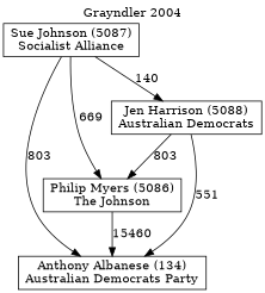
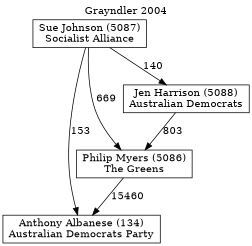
  digraph {
    label="Grayndler 2004"
    labelloc=t
    mclimit=10
    node [shape=box]
    n1 [label="Anthony Albanese (134)\nAustralian Democrats Party"]
-   n2 [label="Philip Myers (5086)\nThe Johnson"]
+   n2 [label="Philip Myers (5086)\nThe Greens"]
    n3 [label="Jen Harrison (5088)\nAustralian Democrats"]
    n4 [label="Sue Johnson (5087)\nSocialist Alliance"]
    n2 -> n1 [label=15460]
-   n3 -> n1 [label=551]
    n3 -> n2 [label=803]
-   n4 -> n1 [label=803]
+   n4 -> n1 [label=153]
    n4 -> n2 [label=669]
    n4 -> n3 [label=140]
  }
